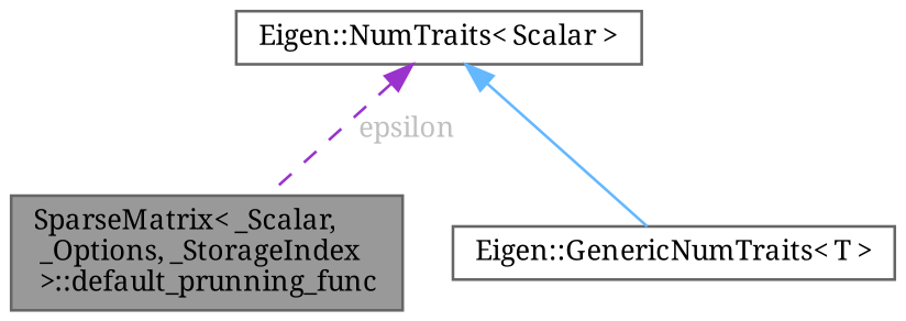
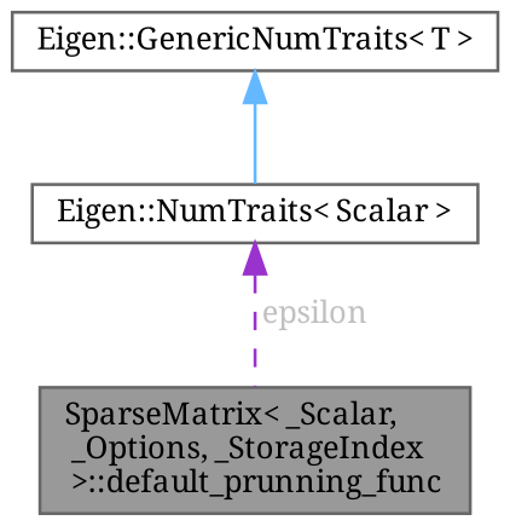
  digraph {
    fontname="Noto Serif"
    node [color=gray40 fillcolor=white fontname="Noto Serif" fontsize=10 shape=box style=filled]
    edge [dir=back fontname="Noto Serif" fontsize=10 labelfontname=Helvetica labelfontsize=10]
    n1 [fillcolor=grey60 fontcolor=black height=0.2 label="SparseMatrix\< _Scalar,\l _Options, _StorageIndex\l \>::default_prunning_func" width=0.4]
    n2 [height=0.2 label="Eigen::NumTraits\< Scalar \>" width=0.4]
    n3 [height=0.2 label="Eigen::GenericNumTraits\< T \>" width=0.4]
    n2 -> n1 [color=darkorchid3 fontcolor=grey label=" epsilon" style=dashed]
-   n2 -> n3 [color=steelblue1 style=solid]
+   n3 -> n2 [color=steelblue1 style=solid]
  }
